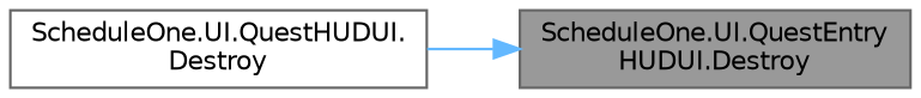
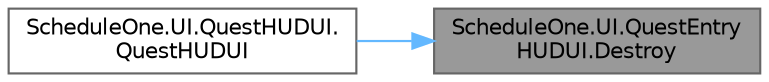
  digraph {
    rankdir=RL
    node [fontname=Helvetica fontsize=10 shape=box style=filled]
    n1 [color=gray40 fillcolor=grey60 fontcolor=black height=0.2 label="ScheduleOne.UI.QuestEntry\lHUDUI.Destroy" width=0.4]
-   n2 [color=grey40 fillcolor=white height=0.2 label="ScheduleOne.UI.QuestHUDUI.\lDestroy" width=0.4]
+   n2 [color=grey40 fillcolor=white height=0.2 label="ScheduleOne.UI.QuestHUDUI.\lQuestHUDUI" width=0.4]
    n1 -> n2 [color=steelblue1 dir=back fontname=Helvetica fontsize=10 labelfontname=Helvetica labelfontsize=10 style=solid]
  }
